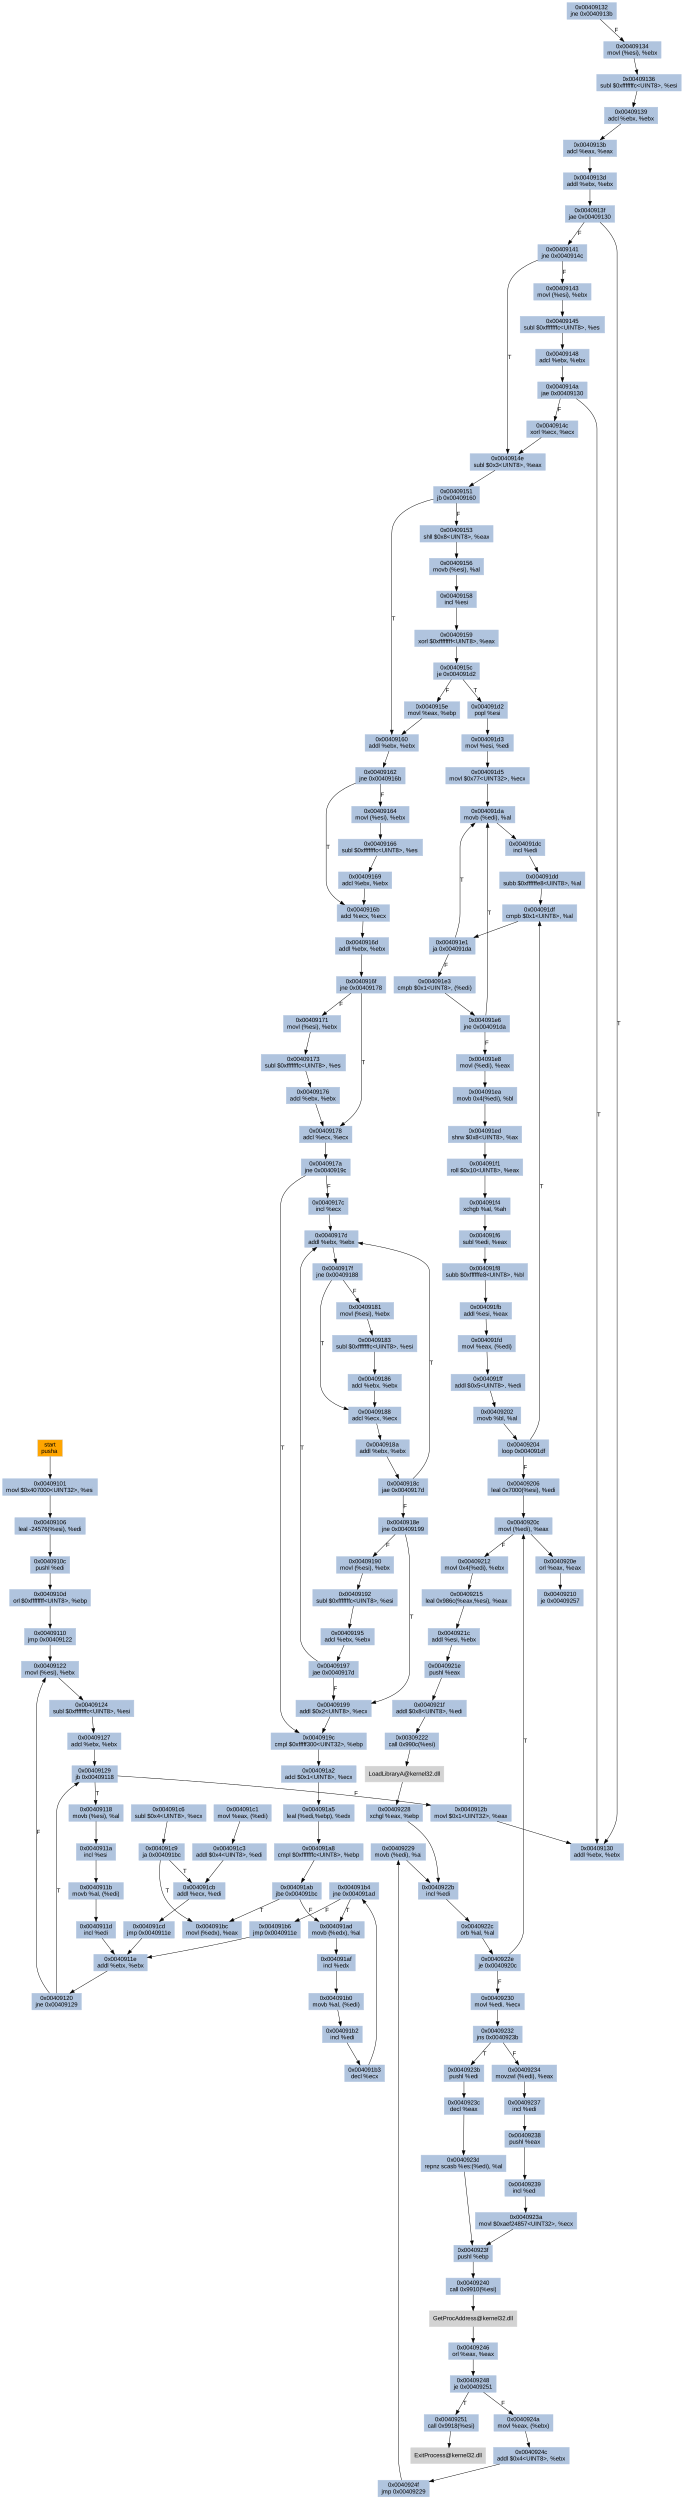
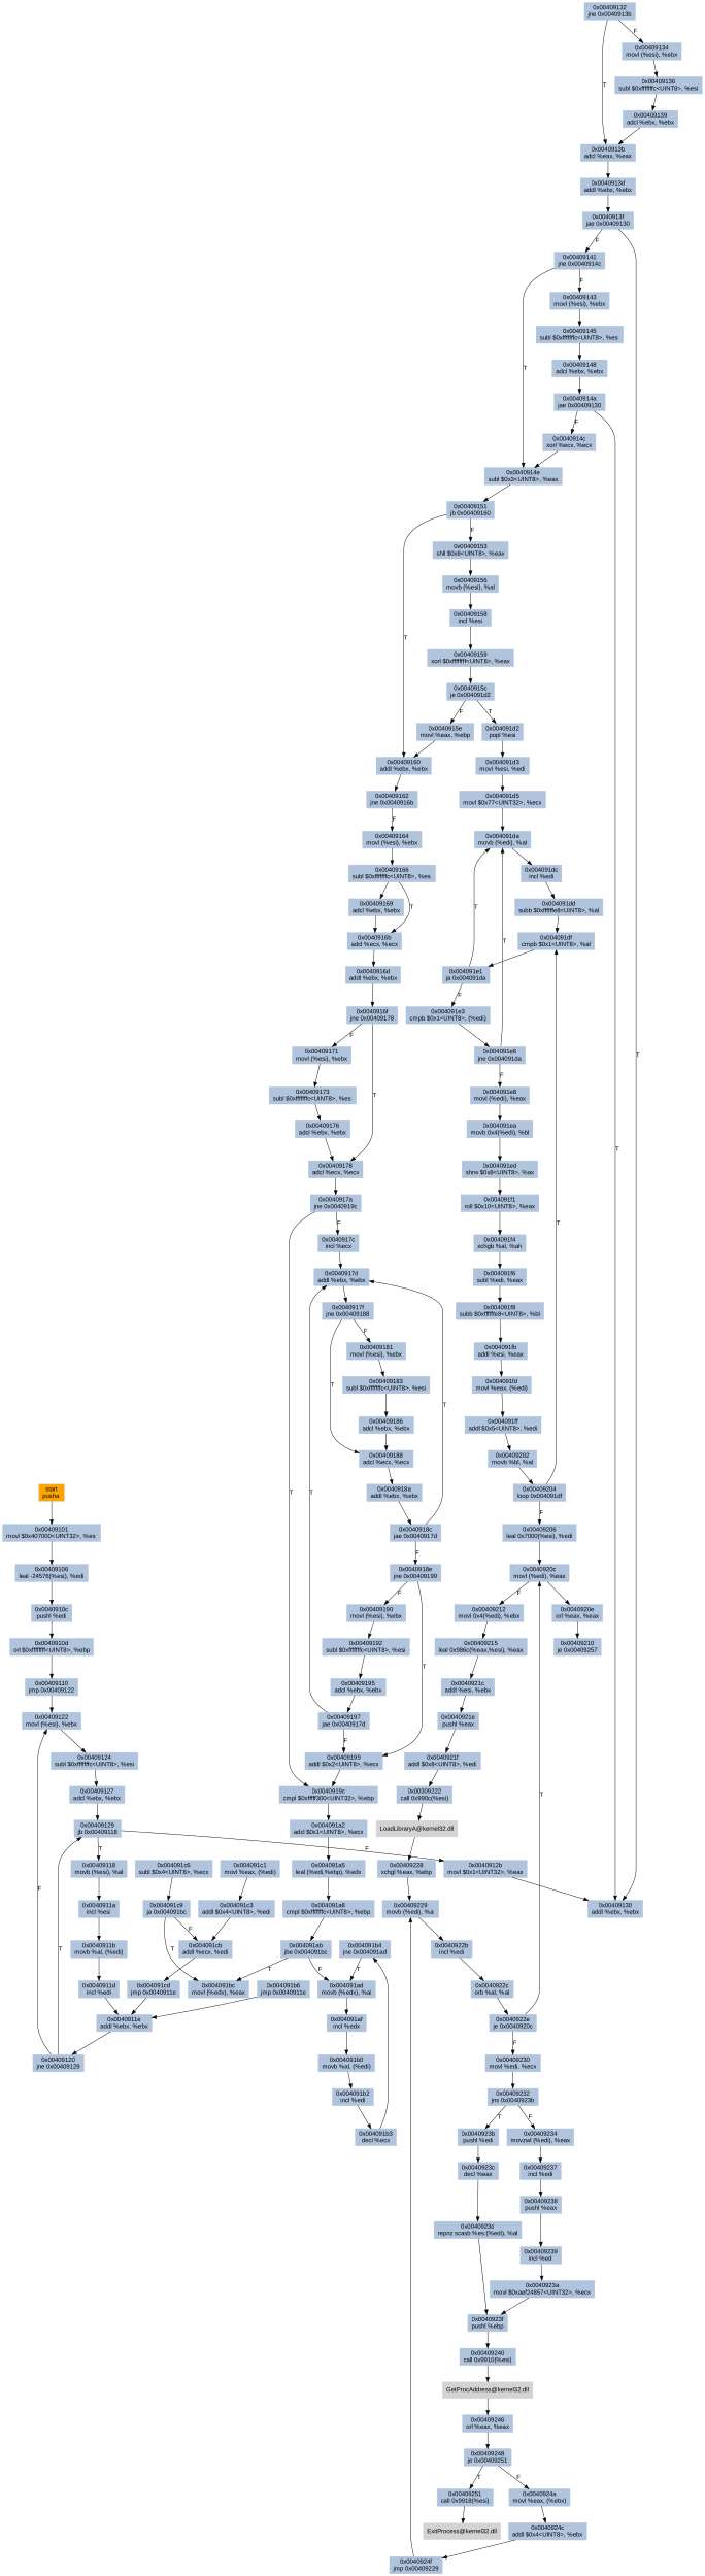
  digraph {
    fontname="Liberation Sans"
    node [color=lightsteelblue fillcolor=lightsteelblue fontname="Liberation Sans" shape=rectangle style=filled]
    edge [color="#000000" fontname="Liberation Sans"]
    n1 [color=lightgrey fillcolor=orange label="start\npusha "]
    n2 [label="0x00409101\nmovl $0x407000<UINT32>, %esi"]
    n3 [label="0x00409106\nleal -24576(%esi), %edi"]
    n4 [label="0x0040910c\npushl %edi"]
    n5 [label="0x0040910d\norl $0xffffffff<UINT8>, %ebp"]
    n6 [label="0x00409110\njmp 0x00409122"]
    n7 [label="0x00409122\nmovl (%esi), %ebx"]
    n8 [label="0x00409124\nsubl $0xfffffffc<UINT8>, %esi"]
    n9 [label="0x00409127\nadcl %ebx, %ebx"]
    n10 [label="0x00409129\njb 0x00409118"]
    n11 [label="0x00409118\nmovb (%esi), %al"]
    n12 [label="0x0040912b\nmovl $0x1<UINT32>, %eax"]
    n13 [label="0x0040911a\nincl %esi"]
    n14 [label="0x00409130\naddl %ebx, %ebx"]
    n15 [label="0x0040911b\nmovb %al, (%edi)"]
    n16 [label="0x0040911d\nincl %edi"]
    n17 [label="0x0040911e\naddl %ebx, %ebx"]
    n18 [label="0x00409120\njne 0x00409129"]
    n19 [label="0x00409132\njne 0x0040913b"]
    n20 [label="0x0040913b\nadcl %eax, %eax"]
    n21 [label="0x00409134\nmovl (%esi), %ebx"]
    n22 [label="0x0040913d\naddl %ebx, %ebx"]
    n23 [label="0x00409136\nsubl $0xfffffffc<UINT8>, %esi"]
    n24 [label="0x0040913f\njae 0x00409130"]
    n25 [label="0x00409141\njne 0x0040914c"]
    n26 [label="0x00409143\nmovl (%esi), %ebx"]
    n27 [label="0x0040914e\nsubl $0x3<UINT8>, %eax"]
    n28 [label="0x0040914c\nxorl %ecx, %ecx"]
    n29 [label="0x00409145\nsubl $0xfffffffc<UINT8>, %esi"]
    n30 [label="0x00409151\njb 0x00409160"]
    n31 [label="0x00409160\naddl %ebx, %ebx"]
    n32 [label="0x00409153\nshll $0x8<UINT8>, %eax"]
    n33 [label="0x00409162\njne 0x0040916b"]
    n34 [label="0x00409156\nmovb (%esi), %al"]
    n35 [label="0x0040916b\nadcl %ecx, %ecx"]
    n36 [label="0x00409164\nmovl (%esi), %ebx"]
    n37 [label="0x0040916d\naddl %ebx, %ebx"]
    n38 [label="0x00409166\nsubl $0xfffffffc<UINT8>, %esi"]
    n39 [label="0x0040916f\njne 0x00409178"]
    n40 [label="0x00409178\nadcl %ecx, %ecx"]
    n41 [label="0x00409171\nmovl (%esi), %ebx"]
    n42 [label="0x0040917a\njne 0x0040919c"]
    n43 [label="0x00409173\nsubl $0xfffffffc<UINT8>, %esi"]
    n44 [label="0x0040919c\ncmpl $0xfffff300<UINT32>, %ebp"]
    n45 [label="0x0040917c\nincl %ecx"]
    n46 [label="0x004091a2\nadcl $0x1<UINT8>, %ecx"]
    n47 [label="0x0040917d\naddl %ebx, %ebx"]
    n48 [label="0x004091a5\nleal (%edi,%ebp), %edx"]
    n49 [label="0x004091a8\ncmpl $0xfffffffc<UINT8>, %ebp"]
    n50 [label="0x004091ab\njbe 0x004091bc"]
    n51 [label="0x004091ad\nmovb (%edx), %al"]
    n52 [label="0x004091bc\nmovl (%edx), %eax"]
    n53 [label="0x004091af\nincl %edx"]
    n54 [label="0x004091b0\nmovb %al, (%edi)"]
    n55 [label="0x004091b2\nincl %edi"]
    n56 [label="0x004091b3\ndecl %ecx"]
    n57 [label="0x004091b4\njne 0x004091ad"]
    n58 [label="0x004091b6\njmp 0x0040911e"]
    n59 [label="0x00409158\nincl %esi"]
    n60 [label="0x00409159\nxorl $0xffffffff<UINT8>, %eax"]
    n61 [label="0x0040915c\nje 0x004091d2"]
    n62 [label="0x0040915e\nmovl %eax, %ebp"]
    n63 [label="0x004091d2\npopl %esi"]
    n64 [label="0x004091d3\nmovl %esi, %edi"]
    n65 [label="0x004091c1\nmovl %eax, (%edi)"]
    n66 [label="0x004091c3\naddl $0x4<UINT8>, %edi"]
    n67 [label="0x004091cb\naddl %ecx, %edi"]
    n68 [label="0x004091c6\nsubl $0x4<UINT8>, %ecx"]
    n69 [label="0x004091c9\nja 0x004091bc"]
    n70 [label="0x004091cd\njmp 0x0040911e"]
    n71 [label="0x0040917f\njne 0x00409188"]
    n72 [label="0x00409188\nadcl %ecx, %ecx"]
    n73 [label="0x00409181\nmovl (%esi), %ebx"]
    n74 [label="0x0040918a\naddl %ebx, %ebx"]
    n75 [label="0x00409183\nsubl $0xfffffffc<UINT8>, %esi"]
    n76 [label="0x0040918c\njae 0x0040917d"]
    n77 [label="0x0040918e\njne 0x00409199"]
    n78 [label="0x00409199\naddl $0x2<UINT8>, %ecx"]
    n79 [label="0x00409190\nmovl (%esi), %ebx"]
    n80 [label="0x00409192\nsubl $0xfffffffc<UINT8>, %esi"]
    n81 [label="0x00409169\nadcl %ebx, %ebx"]
    n82 [label="0x00409176\nadcl %ebx, %ebx"]
    n83 [label="0x00409148\nadcl %ebx, %ebx"]
    n84 [label="0x0040914a\njae 0x00409130"]
    n85 [label="0x00409139\nadcl %ebx, %ebx"]
    n86 [label="0x00409195\nadcl %ebx, %ebx"]
    n87 [label="0x00409197\njae 0x0040917d"]
    n88 [label="0x00409186\nadcl %ebx, %ebx"]
    n89 [label="0x004091d5\nmovl $0x77<UINT32>, %ecx"]
    n90 [label="0x004091da\nmovb (%edi), %al"]
    n91 [label="0x004091dc\nincl %edi"]
    n92 [label="0x004091dd\nsubb $0xffffffe8<UINT8>, %al"]
    n93 [label="0x004091df\ncmpb $0x1<UINT8>, %al"]
    n94 [label="0x004091e1\nja 0x004091da"]
    n95 [label="0x004091e3\ncmpb $0x1<UINT8>, (%edi)"]
    n96 [label="0x004091e6\njne 0x004091da"]
    n97 [label="0x004091e8\nmovl (%edi), %eax"]
    n98 [label="0x004091ea\nmovb 0x4(%edi), %bl"]
    n99 [label="0x004091ed\nshrw $0x8<UINT8>, %ax"]
    n100 [label="0x004091f1\nroll $0x10<UINT8>, %eax"]
    n101 [label="0x004091f4\nxchgb %al, %ah"]
    n102 [label="0x004091f6\nsubl %edi, %eax"]
    n103 [label="0x004091f8\nsubb $0xffffffe8<UINT8>, %bl"]
    n104 [label="0x004091fb\naddl %esi, %eax"]
    n105 [label="0x004091fd\nmovl %eax, (%edi)"]
    n106 [label="0x004091ff\naddl $0x5<UINT8>, %edi"]
    n107 [label="0x00409202\nmovb %bl, %al"]
    n108 [label="0x00409204\nloop 0x004091df"]
    n109 [label="0x00409206\nleal 0x7000(%esi), %edi"]
    n110 [label="0x0040920c\nmovl (%edi), %eax"]
    n111 [label="0x0040920e\norl %eax, %eax"]
    n112 [label="0x00409212\nmovl 0x4(%edi), %ebx"]
    n113 [label="0x00409210\nje 0x00409257"]
    n114 [label="0x00409215\nleal 0x986c(%eax,%esi), %eax"]
    n115 [label="0x0040921c\naddl %esi, %ebx"]
    n116 [label="0x0040921e\npushl %eax"]
    n117 [label="0x0040921f\naddl $0x8<UINT8>, %edi"]
    n118 [label="0x00309222\ncall 0x990c(%esi)"]
    n119 [color=lightgrey fillcolor=lightgrey label="LoadLibraryA@kernel32.dll"]
    n120 [label="0x00409228\nxchgl %eax, %ebp"]
    n121 [label="0x00409229\nmovb (%edi), %al"]
    n122 [label="0x0040922b\nincl %edi"]
    n123 [label="0x0040922c\norb %al, %al"]
    n124 [label="0x0040922e\nje 0x0040920c"]
    n125 [label="0x00409230\nmovl %edi, %ecx"]
    n126 [label="0x00409232\njns 0x0040923b"]
    n127 [label="0x0040923b\npushl %edi"]
    n128 [label="0x00409234\nmovzwl (%edi), %eax"]
    n129 [label="0x0040923c\ndecl %eax"]
    n130 [label="0x00409237\nincl %edi"]
    n131 [label="0x0040923d\nrepnz scasb %es:(%edi), %al"]
    n132 [label="0x0040923f\npushl %ebp"]
    n133 [label="0x00409240\ncall 0x9910(%esi)"]
    n134 [color=lightgrey fillcolor=lightgrey label="GetProcAddress@kernel32.dll"]
    n135 [label="0x00409246\norl %eax, %eax"]
    n136 [label="0x00409248\nje 0x00409251"]
    n137 [label="0x0040924a\nmovl %eax, (%ebx)"]
    n138 [label="0x00409251\ncall 0x9918(%esi)"]
    n139 [label="0x0040924c\naddl $0x4<UINT8>, %ebx"]
    n140 [color=lightgrey fillcolor=lightgrey label="ExitProcess@kernel32.dll"]
    n141 [label="0x0040924f\njmp 0x00409229"]
    n142 [label="0x00409238\npushl %eax"]
    n143 [label="0x00409239\nincl %edi"]
    n144 [label="0x0040923a\nmovl $0xaef24857<UINT32>, %ecx"]
    n1 -> n2
    n2 -> n3
    n3 -> n4
    n4 -> n5
    n5 -> n6
    n6 -> n7
    n7 -> n8
    n8 -> n9
    n9 -> n10
    n10 -> n11 [label=T]
    n10 -> n12 [label=F]
    n11 -> n13
    n12 -> n14
    n13 -> n15
    n15 -> n16
    n16 -> n17
    n17 -> n18
    n18 -> n7 [label=F]
    n18 -> n10 [label=T]
+   n19 -> n20 [label=T]
    n19 -> n21 [label=F]
    n20 -> n22
    n21 -> n23
    n22 -> n24
    n23 -> n85
    n24 -> n14 [label=T]
    n24 -> n25 [label=F]
    n25 -> n26 [label=F]
    n25 -> n27 [label=T]
    n26 -> n29
    n27 -> n30
    n28 -> n27
    n29 -> n83
    n30 -> n31 [label=T]
    n30 -> n32 [label=F]
    n31 -> n33
    n32 -> n34
-   n33 -> n35 [label=T]
+   n38 -> n35 [label=T]
    n33 -> n36 [label=F]
    n34 -> n59
    n35 -> n37
    n36 -> n38
    n37 -> n39
    n38 -> n81
    n39 -> n40 [label=T]
    n39 -> n41 [label=F]
    n40 -> n42
    n41 -> n43
    n42 -> n44 [label=T]
    n42 -> n45 [label=F]
    n43 -> n82
    n44 -> n46
    n45 -> n47
    n46 -> n48
    n47 -> n71
    n48 -> n49
    n49 -> n50
    n50 -> n51 [label=F]
    n50 -> n52 [label=T]
    n51 -> n53
    n53 -> n54
    n54 -> n55
    n55 -> n56
    n56 -> n57
    n57 -> n51 [label=T]
-   n57 -> n58 [label=F]
    n58 -> n17
    n59 -> n60
    n60 -> n61
    n61 -> n62 [label=F]
    n61 -> n63 [label=T]
    n62 -> n31
    n63 -> n64
    n64 -> n89
    n65 -> n66
    n66 -> n67
    n67 -> n70
    n68 -> n69
    n69 -> n52 [label=T]
-   n69 -> n67 [label=T]
+   n69 -> n67 [label=F]
    n70 -> n17
    n71 -> n72 [label=T]
    n71 -> n73 [label=F]
    n72 -> n74
    n73 -> n75
    n74 -> n76
    n75 -> n88
    n76 -> n47 [label=T]
    n76 -> n77 [label=F]
    n77 -> n78 [label=T]
    n77 -> n79 [label=F]
    n78 -> n44
    n79 -> n80
    n80 -> n86
    n81 -> n35
    n82 -> n40
    n83 -> n84
    n84 -> n14 [label=T]
    n84 -> n28 [label=F]
    n85 -> n20
    n86 -> n87
    n87 -> n47 [label=T]
    n87 -> n78 [label=F]
    n88 -> n72
    n89 -> n90
    n90 -> n91
    n91 -> n92
    n92 -> n93
    n93 -> n94
    n94 -> n90 [label=T]
    n94 -> n95 [label=F]
    n95 -> n96
    n96 -> n90 [label=T]
    n96 -> n97 [label=F]
    n97 -> n98
    n98 -> n99
    n99 -> n100
    n100 -> n101
    n101 -> n102
    n102 -> n103
    n103 -> n104
    n104 -> n105
    n105 -> n106
    n106 -> n107
    n107 -> n108
    n108 -> n93 [label=T]
    n108 -> n109 [label=F]
    n109 -> n110
    n110 -> n111
    n110 -> n112 [label=F]
    n111 -> n113
    n112 -> n114
    n114 -> n115
    n115 -> n116
    n116 -> n117
    n117 -> n118
    n118 -> n119
    n119 -> n120
-   n120 -> n122
+   n120 -> n121
    n121 -> n122
    n122 -> n123
    n123 -> n124
    n124 -> n110 [label=T]
    n124 -> n125 [label=F]
    n125 -> n126
    n126 -> n127 [label=T]
    n126 -> n128 [label=F]
    n127 -> n129
    n128 -> n130
    n129 -> n131
    n130 -> n142
    n131 -> n132
    n132 -> n133
    n133 -> n134
    n134 -> n135
    n135 -> n136
    n136 -> n137 [label=F]
    n136 -> n138 [label=T]
    n137 -> n139
    n138 -> n140
    n139 -> n141
    n141 -> n121
    n142 -> n143
    n143 -> n144
    n144 -> n132
  }
